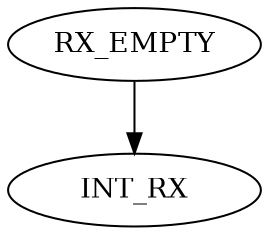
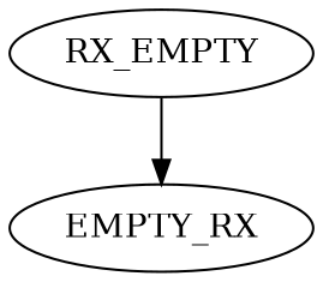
  strict digraph {
    RX_EMPTY [complexity=2 importance=0.0820405182908 rank=0.0410202591454]
-   INT_RX [complexity=0 importance=0.0492243372439 rank=0.0]
+   INT_RX [complexity=0 importance=0.0492243372439 rank=0.0 label=EMPTY_RX]
    RX_EMPTY -> INT_RX
  }
